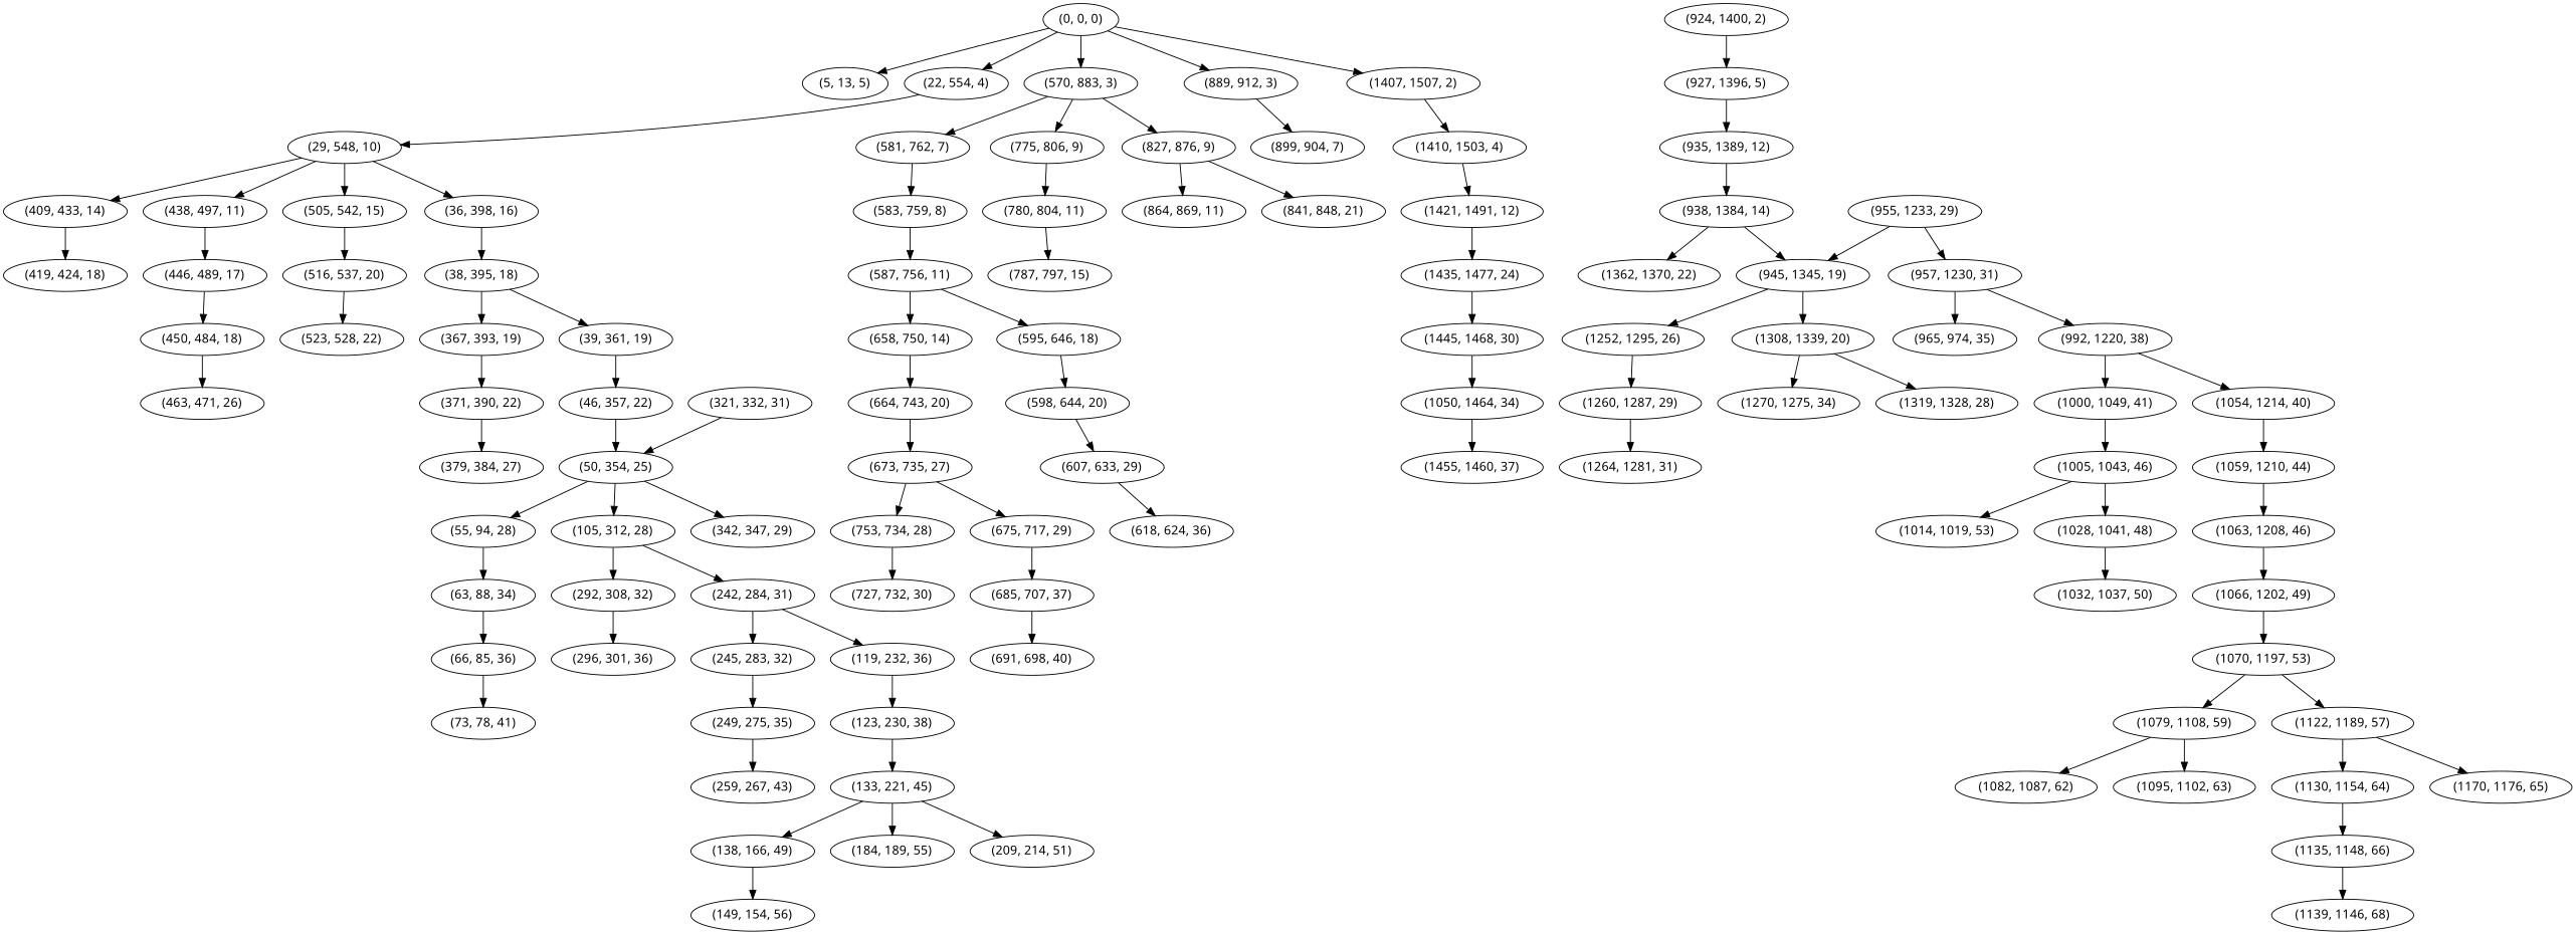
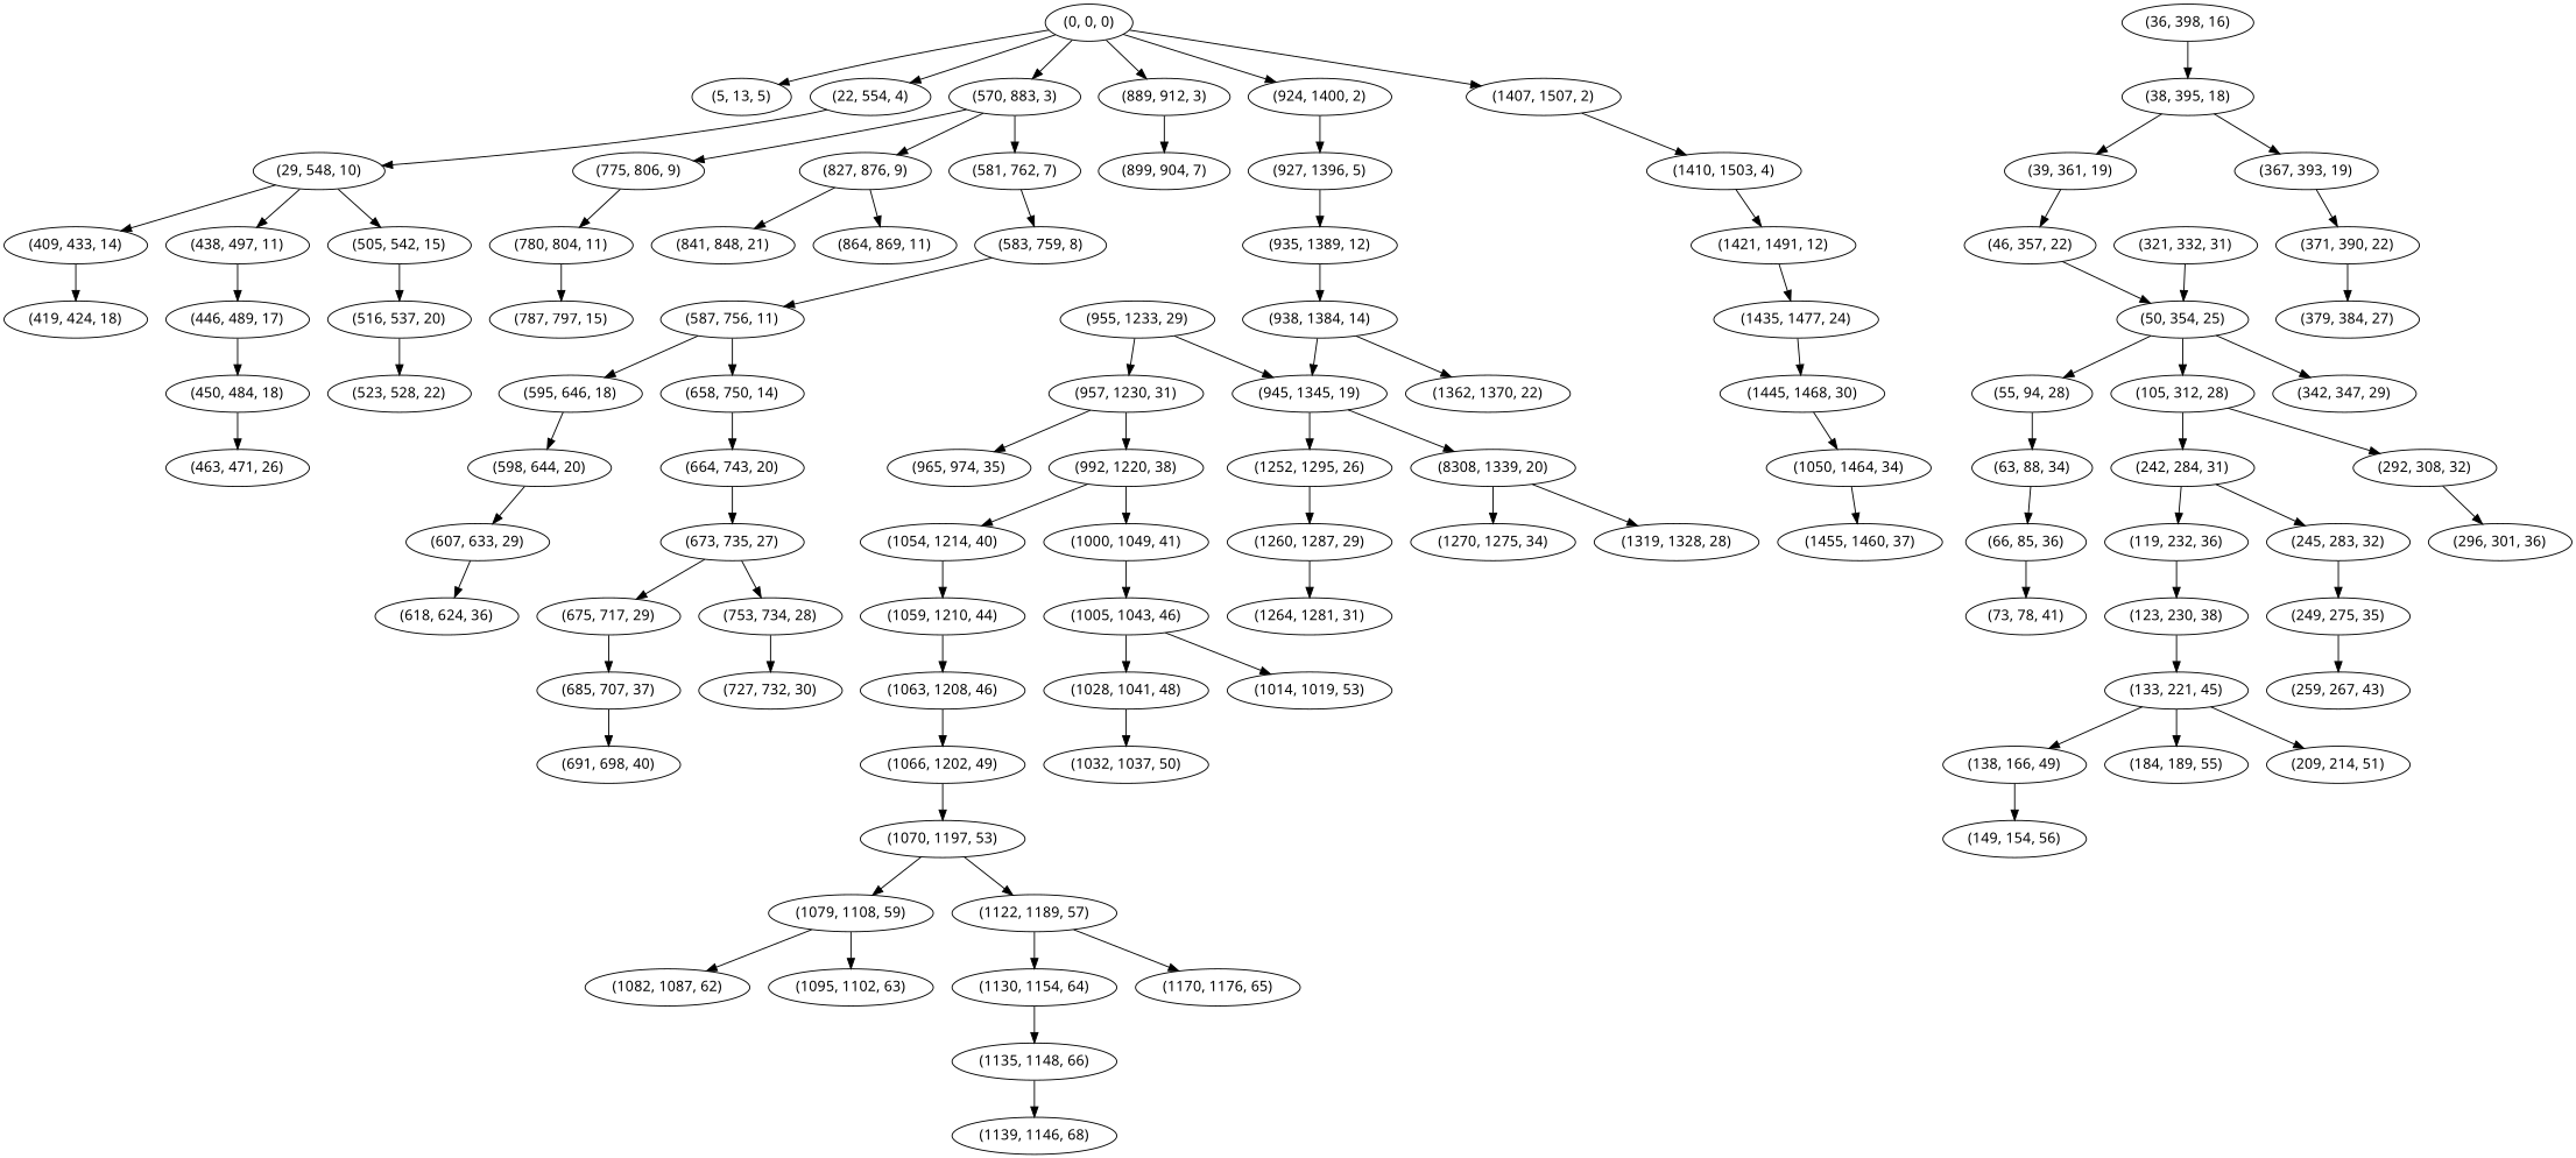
  digraph {
    fontname="Noto Sans"
    node [fontname="Noto Sans"]
    edge [fontname="Noto Sans"]
    "(0, 0, 0)"
    "(5, 13, 5)"
    "(22, 554, 4)"
    "(570, 883, 3)"
    "(889, 912, 3)"
    "(924, 1400, 2)"
    "(1407, 1507, 2)"
    "(29, 548, 10)"
    "(581, 762, 7)"
    "(775, 806, 9)"
    "(827, 876, 9)"
    "(899, 904, 7)"
    "(927, 1396, 5)"
    "(1410, 1503, 4)"
    "(36, 398, 16)"
    "(409, 433, 14)"
    "(438, 497, 11)"
    "(505, 542, 15)"
    "(38, 395, 18)"
    "(419, 424, 18)"
    "(446, 489, 17)"
    "(516, 537, 20)"
    "(39, 361, 19)"
    "(367, 393, 19)"
    "(46, 357, 22)"
    "(371, 390, 22)"
    "(50, 354, 25)"
    "(55, 94, 28)"
    "(105, 312, 28)"
    "(342, 347, 29)"
    "(63, 88, 34)"
    "(242, 284, 31)"
    "(292, 308, 32)"
    "(321, 332, 31)"
    "(66, 85, 36)"
    "(73, 78, 41)"
    "(119, 232, 36)"
    "(123, 230, 38)"
    "(245, 283, 32)"
    "(296, 301, 36)"
    "(133, 221, 45)"
    "(138, 166, 49)"
    "(184, 189, 55)"
    "(209, 214, 51)"
    "(149, 154, 56)"
    "(249, 275, 35)"
    "(259, 267, 43)"
    "(379, 384, 27)"
    "(450, 484, 18)"
    "(463, 471, 26)"
    "(523, 528, 22)"
    "(583, 759, 8)"
    "(780, 804, 11)"
    "(841, 848, 21)"
    "(864, 869, 11)"
    "(587, 756, 11)"
    "(595, 646, 18)"
    "(658, 750, 14)"
    "(598, 644, 20)"
    "(664, 743, 20)"
    "(607, 633, 29)"
    "(618, 624, 36)"
    "(673, 735, 27)"
    "(675, 717, 29)"
    n65 [label="(753, 734, 28)"]
    "(685, 707, 37)"
    "(727, 732, 30)"
    "(691, 698, 40)"
    "(787, 797, 15)"
    "(935, 1389, 12)"
    "(938, 1384, 14)"
    "(945, 1345, 19)"
    "(1362, 1370, 22)"
    "(1252, 1295, 26)"
-   "(1308, 1339, 20)"
+   "(1308, 1339, 20)" [label="(8308, 1339, 20)"]
    "(955, 1233, 29)"
    "(957, 1230, 31)"
    "(1260, 1287, 29)"
    "(1270, 1275, 34)"
    "(1319, 1328, 28)"
    "(965, 974, 35)"
    "(992, 1220, 38)"
    "(1000, 1049, 41)"
    "(1054, 1214, 40)"
    "(1005, 1043, 46)"
    "(1059, 1210, 44)"
    "(1014, 1019, 53)"
    "(1028, 1041, 48)"
    "(1032, 1037, 50)"
    "(1063, 1208, 46)"
    "(1066, 1202, 49)"
    "(1070, 1197, 53)"
    "(1079, 1108, 59)"
    "(1122, 1189, 57)"
    "(1082, 1087, 62)"
    "(1095, 1102, 63)"
    "(1130, 1154, 64)"
    "(1170, 1176, 65)"
    "(1135, 1148, 66)"
    "(1139, 1146, 68)"
    "(1264, 1281, 31)"
    "(1421, 1491, 12)"
    "(1435, 1477, 24)"
    "(1445, 1468, 30)"
    n105 [label="(1050, 1464, 34)"]
    "(1455, 1460, 37)"
    "(0, 0, 0)" -> "(5, 13, 5)"
    "(0, 0, 0)" -> "(22, 554, 4)"
    "(0, 0, 0)" -> "(570, 883, 3)"
    "(0, 0, 0)" -> "(889, 912, 3)"
+   "(0, 0, 0)" -> "(924, 1400, 2)"
    "(0, 0, 0)" -> "(1407, 1507, 2)"
    "(22, 554, 4)" -> "(29, 548, 10)"
    "(570, 883, 3)" -> "(581, 762, 7)"
    "(570, 883, 3)" -> "(775, 806, 9)"
    "(570, 883, 3)" -> "(827, 876, 9)"
    "(889, 912, 3)" -> "(899, 904, 7)"
    "(924, 1400, 2)" -> "(927, 1396, 5)"
    "(1407, 1507, 2)" -> "(1410, 1503, 4)"
-   "(29, 548, 10)" -> "(36, 398, 16)"
    "(29, 548, 10)" -> "(409, 433, 14)"
    "(29, 548, 10)" -> "(438, 497, 11)"
    "(29, 548, 10)" -> "(505, 542, 15)"
    "(581, 762, 7)" -> "(583, 759, 8)"
    "(775, 806, 9)" -> "(780, 804, 11)"
    "(827, 876, 9)" -> "(841, 848, 21)"
    "(827, 876, 9)" -> "(864, 869, 11)"
    "(927, 1396, 5)" -> "(935, 1389, 12)"
    "(1410, 1503, 4)" -> "(1421, 1491, 12)"
    "(36, 398, 16)" -> "(38, 395, 18)"
    "(409, 433, 14)" -> "(419, 424, 18)"
    "(438, 497, 11)" -> "(446, 489, 17)"
    "(505, 542, 15)" -> "(516, 537, 20)"
    "(38, 395, 18)" -> "(39, 361, 19)"
    "(38, 395, 18)" -> "(367, 393, 19)"
    "(446, 489, 17)" -> "(450, 484, 18)"
    "(516, 537, 20)" -> "(523, 528, 22)"
    "(39, 361, 19)" -> "(46, 357, 22)"
    "(367, 393, 19)" -> "(371, 390, 22)"
    "(46, 357, 22)" -> "(50, 354, 25)"
    "(371, 390, 22)" -> "(379, 384, 27)"
    "(50, 354, 25)" -> "(55, 94, 28)"
    "(50, 354, 25)" -> "(105, 312, 28)"
    "(50, 354, 25)" -> "(342, 347, 29)"
    "(55, 94, 28)" -> "(63, 88, 34)"
    "(105, 312, 28)" -> "(242, 284, 31)"
    "(105, 312, 28)" -> "(292, 308, 32)"
    "(63, 88, 34)" -> "(66, 85, 36)"
    "(242, 284, 31)" -> "(119, 232, 36)"
    "(242, 284, 31)" -> "(245, 283, 32)"
    "(292, 308, 32)" -> "(296, 301, 36)"
    "(321, 332, 31)" -> "(50, 354, 25)"
    "(66, 85, 36)" -> "(73, 78, 41)"
    "(119, 232, 36)" -> "(123, 230, 38)"
    "(123, 230, 38)" -> "(133, 221, 45)"
    "(245, 283, 32)" -> "(249, 275, 35)"
    "(133, 221, 45)" -> "(138, 166, 49)"
    "(133, 221, 45)" -> "(184, 189, 55)"
    "(133, 221, 45)" -> "(209, 214, 51)"
    "(138, 166, 49)" -> "(149, 154, 56)"
    "(249, 275, 35)" -> "(259, 267, 43)"
    "(450, 484, 18)" -> "(463, 471, 26)"
    "(583, 759, 8)" -> "(587, 756, 11)"
    "(780, 804, 11)" -> "(787, 797, 15)"
    "(587, 756, 11)" -> "(595, 646, 18)"
    "(587, 756, 11)" -> "(658, 750, 14)"
    "(595, 646, 18)" -> "(598, 644, 20)"
    "(658, 750, 14)" -> "(664, 743, 20)"
    "(598, 644, 20)" -> "(607, 633, 29)"
    "(664, 743, 20)" -> "(673, 735, 27)"
    "(607, 633, 29)" -> "(618, 624, 36)"
    "(673, 735, 27)" -> "(675, 717, 29)"
    "(673, 735, 27)" -> n65
    "(675, 717, 29)" -> "(685, 707, 37)"
    n65 -> "(727, 732, 30)"
    "(685, 707, 37)" -> "(691, 698, 40)"
    "(935, 1389, 12)" -> "(938, 1384, 14)"
    "(938, 1384, 14)" -> "(945, 1345, 19)"
    "(938, 1384, 14)" -> "(1362, 1370, 22)"
    "(945, 1345, 19)" -> "(1252, 1295, 26)"
    "(945, 1345, 19)" -> "(1308, 1339, 20)"
    "(1252, 1295, 26)" -> "(1260, 1287, 29)"
    "(1308, 1339, 20)" -> "(1270, 1275, 34)"
    "(1308, 1339, 20)" -> "(1319, 1328, 28)"
    "(955, 1233, 29)" -> "(945, 1345, 19)"
    "(955, 1233, 29)" -> "(957, 1230, 31)"
    "(957, 1230, 31)" -> "(965, 974, 35)"
    "(957, 1230, 31)" -> "(992, 1220, 38)"
    "(1260, 1287, 29)" -> "(1264, 1281, 31)"
    "(992, 1220, 38)" -> "(1000, 1049, 41)"
    "(992, 1220, 38)" -> "(1054, 1214, 40)"
    "(1000, 1049, 41)" -> "(1005, 1043, 46)"
    "(1054, 1214, 40)" -> "(1059, 1210, 44)"
    "(1005, 1043, 46)" -> "(1014, 1019, 53)"
    "(1005, 1043, 46)" -> "(1028, 1041, 48)"
    "(1059, 1210, 44)" -> "(1063, 1208, 46)"
    "(1028, 1041, 48)" -> "(1032, 1037, 50)"
    "(1063, 1208, 46)" -> "(1066, 1202, 49)"
    "(1066, 1202, 49)" -> "(1070, 1197, 53)"
    "(1070, 1197, 53)" -> "(1079, 1108, 59)"
    "(1070, 1197, 53)" -> "(1122, 1189, 57)"
    "(1079, 1108, 59)" -> "(1082, 1087, 62)"
    "(1079, 1108, 59)" -> "(1095, 1102, 63)"
    "(1122, 1189, 57)" -> "(1130, 1154, 64)"
    "(1122, 1189, 57)" -> "(1170, 1176, 65)"
    "(1130, 1154, 64)" -> "(1135, 1148, 66)"
    "(1135, 1148, 66)" -> "(1139, 1146, 68)"
    "(1421, 1491, 12)" -> "(1435, 1477, 24)"
    "(1435, 1477, 24)" -> "(1445, 1468, 30)"
    "(1445, 1468, 30)" -> n105
    n105 -> "(1455, 1460, 37)"
  }
